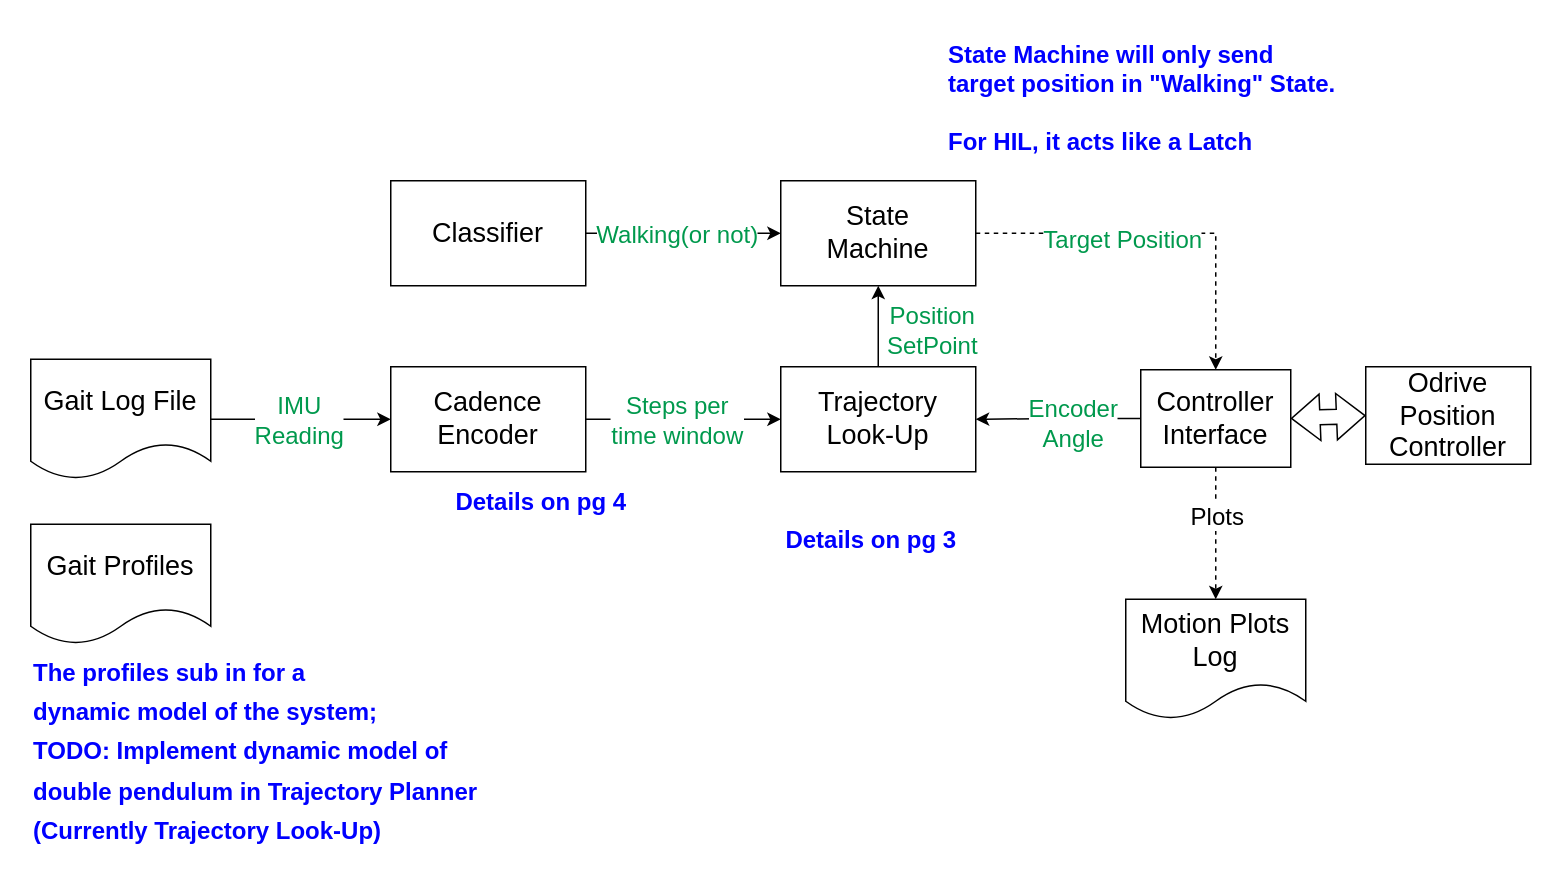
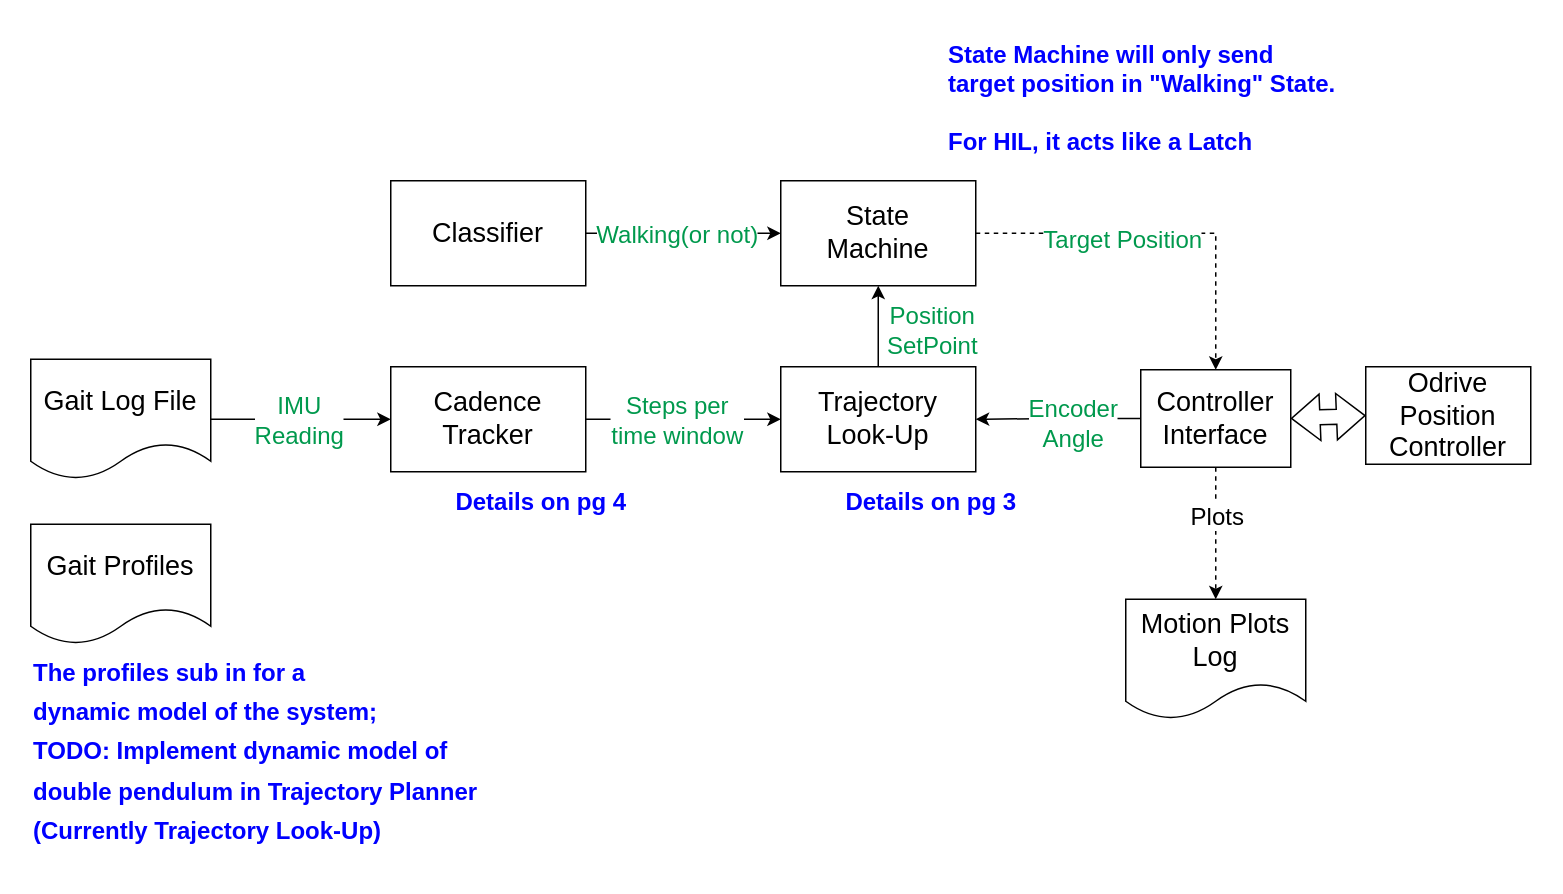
  <mxCell id="0" />
  <mxCell id="1" parent="0" />
  <mxCell id="2" style="edgeStyle=orthogonalEdgeStyle;rounded=0;orthogonalLoop=1;jettySize=auto;html=1;exitX=1;exitY=0.5;exitDx=0;exitDy=0;entryX=0;entryY=0.5;entryDx=0;entryDy=0;fontSize=22;" parent="1" source="4" target="8" edge="1"><mxGeometry relative="1" as="geometry"><Array as="points"><mxPoint x="180" y="279" /><mxPoint x="180" y="279" /></Array></mxGeometry></mxCell>
  <mxCell id="3" value="&lt;div&gt;&lt;font color=&quot;#00994D&quot;&gt;IMU&lt;/font&gt;&lt;/div&gt;&lt;div&gt;&lt;font color=&quot;#00994D&quot;&gt;Reading&lt;/font&gt;&lt;/div&gt;" style="edgeLabel;html=1;align=center;verticalAlign=middle;resizable=0;points=[];fontSize=16;fontColor=#0000FF;" parent="2" vertex="1" connectable="0"><mxGeometry x="0.164" y="-1" relative="1" as="geometry"><mxPoint x="-12" y="-1" as="offset" /></mxGeometry></mxCell>
  <mxCell id="4" value="Gait Log File" style="shape=document;whiteSpace=wrap;html=1;boundedLbl=1;fontSize=18;" parent="1" vertex="1"><mxGeometry x="20" y="239" width="120" height="80" as="geometry" /></mxCell>
  <mxCell id="5" value="Gait Profiles" style="shape=document;whiteSpace=wrap;html=1;boundedLbl=1;fontSize=18;" parent="1" vertex="1"><mxGeometry x="20" y="349" width="120" height="80" as="geometry" /></mxCell>
  <mxCell id="6" style="edgeStyle=orthogonalEdgeStyle;rounded=0;orthogonalLoop=1;jettySize=auto;html=1;exitX=1;exitY=0.5;exitDx=0;exitDy=0;entryX=0;entryY=0.5;entryDx=0;entryDy=0;fontSize=22;" parent="1" source="8" target="11" edge="1"><mxGeometry relative="1" as="geometry" /></mxCell>
  <mxCell id="7" value="&lt;div&gt;Steps per &lt;br&gt;&lt;/div&gt;&lt;div&gt;time window&lt;br&gt;&lt;/div&gt;" style="edgeLabel;html=1;align=center;verticalAlign=middle;resizable=0;points=[];fontSize=16;fontColor=#00994D;" parent="6" vertex="1" connectable="0"><mxGeometry x="-0.215" y="-3" relative="1" as="geometry"><mxPoint x="9" y="-3" as="offset" /></mxGeometry></mxCell>
- <mxCell id="8" value="Cadence Encoder" style="whiteSpace=wrap;html=1;fontSize=18;" parent="1" vertex="1"><mxGeometry x="260" y="244" width="130" height="70" as="geometry" /></mxCell>
+ <mxCell id="8" value="Cadence Tracker" style="whiteSpace=wrap;html=1;fontSize=18;" parent="1" vertex="1"><mxGeometry x="260" y="244" width="130" height="70" as="geometry" /></mxCell>
  <mxCell id="9" style="edgeStyle=orthogonalEdgeStyle;rounded=0;orthogonalLoop=1;jettySize=auto;html=1;exitX=0.5;exitY=0;exitDx=0;exitDy=0;entryX=0.5;entryY=1;entryDx=0;entryDy=0;fontSize=22;" parent="1" source="11" target="27" edge="1"><mxGeometry relative="1" as="geometry" /></mxCell>
  <mxCell id="10" value="&lt;div&gt;Position&lt;/div&gt;&lt;div&gt;SetPoint&lt;br&gt;&lt;/div&gt;" style="edgeLabel;html=1;align=center;verticalAlign=middle;resizable=0;points=[];fontSize=16;fontColor=#00994D;" parent="9" vertex="1" connectable="0"><mxGeometry x="-0.222" y="-4" relative="1" as="geometry"><mxPoint x="31" y="-4" as="offset" /></mxGeometry></mxCell>
  <mxCell id="11" value="Trajectory Look-Up" style="whiteSpace=wrap;html=1;fontSize=18;" parent="1" vertex="1"><mxGeometry x="520" y="244" width="130" height="70" as="geometry" /></mxCell>
  <mxCell id="12" style="edgeStyle=orthogonalEdgeStyle;rounded=0;orthogonalLoop=1;jettySize=auto;html=1;exitX=0.5;exitY=1;exitDx=0;exitDy=0;entryX=0.5;entryY=0;entryDx=0;entryDy=0;fontSize=16;fontColor=#000000;dashed=1;" parent="1" source="16" target="18" edge="1"><mxGeometry relative="1" as="geometry" /></mxCell>
  <mxCell id="13" value="Plots" style="edgeLabel;html=1;align=center;verticalAlign=middle;resizable=0;points=[];fontSize=16;fontColor=#000000;" parent="12" vertex="1" connectable="0"><mxGeometry x="-0.267" relative="1" as="geometry"><mxPoint as="offset" /></mxGeometry></mxCell>
  <mxCell id="14" style="edgeStyle=orthogonalEdgeStyle;rounded=0;orthogonalLoop=1;jettySize=auto;html=1;exitX=0;exitY=0.5;exitDx=0;exitDy=0;entryX=1;entryY=0.5;entryDx=0;entryDy=0;" edge="1" parent="1" source="16" target="11"><mxGeometry relative="1" as="geometry" /></mxCell>
  <mxCell id="15" value="&lt;div style=&quot;font-size: 16px;&quot;&gt;Encoder&lt;/div&gt;&lt;div style=&quot;font-size: 16px;&quot;&gt;Angle&lt;br style=&quot;font-size: 16px;&quot;&gt;&lt;/div&gt;" style="edgeLabel;html=1;align=center;verticalAlign=middle;resizable=0;points=[];fontSize=16;fontColor=#00994D;" vertex="1" connectable="0" parent="14"><mxGeometry x="-0.167" y="3" relative="1" as="geometry"><mxPoint as="offset" /></mxGeometry></mxCell>
  <mxCell id="16" value="Controller Interface" style="whiteSpace=wrap;html=1;fontSize=18;" parent="1" vertex="1"><mxGeometry x="760" y="246" width="100" height="65" as="geometry" /></mxCell>
  <mxCell id="17" value="&lt;div align=&quot;left&quot;&gt;&lt;font color=&quot;#0000FF&quot;&gt;&lt;b&gt;&lt;font style=&quot;font-size: 16px;&quot;&gt;The profiles sub in for a &lt;br&gt;&lt;/font&gt;&lt;/b&gt;&lt;/font&gt;&lt;/div&gt;&lt;div align=&quot;left&quot;&gt;&lt;font color=&quot;#0000FF&quot;&gt;&lt;b&gt;&lt;font style=&quot;font-size: 16px;&quot;&gt;dynamic model of the system;&lt;/font&gt;&lt;/b&gt;&lt;/font&gt;&lt;/div&gt;&lt;div align=&quot;left&quot;&gt;&lt;font color=&quot;#0000FF&quot;&gt;&lt;b&gt;&lt;font style=&quot;font-size: 16px;&quot;&gt;TODO: Implement dynamic model of &lt;br&gt;&lt;/font&gt;&lt;/b&gt;&lt;/font&gt;&lt;/div&gt;&lt;div align=&quot;left&quot;&gt;&lt;font color=&quot;#0000FF&quot;&gt;&lt;b&gt;&lt;font style=&quot;font-size: 16px;&quot;&gt;double pendulum in Trajectory Planner&lt;/font&gt;&lt;/b&gt;&lt;/font&gt;&lt;/div&gt;&lt;div align=&quot;left&quot;&gt;&lt;font color=&quot;#0000FF&quot;&gt;&lt;b&gt;&lt;font style=&quot;font-size: 16px;&quot;&gt;(Currently Trajectory Look-Up) &lt;br&gt; &lt;/font&gt;&lt;/b&gt;&lt;/font&gt;&lt;/div&gt;" style="text;html=1;align=left;verticalAlign=middle;resizable=0;points=[];autosize=1;strokeColor=none;fillColor=none;fontSize=22;" parent="1" vertex="1"><mxGeometry x="20" y="424" width="310" height="150" as="geometry" /></mxCell>
  <mxCell id="18" value="&lt;div&gt;&lt;font style=&quot;font-size: 18px;&quot; color=&quot;#000000&quot;&gt;Motion Plots Log&lt;br&gt;&lt;/font&gt;&lt;/div&gt;" style="shape=document;whiteSpace=wrap;html=1;boundedLbl=1;fontSize=16;fontColor=#00994D;" parent="1" vertex="1"><mxGeometry x="750" y="399" width="120" height="80" as="geometry" /></mxCell>
  <mxCell id="19" value="&lt;div&gt;Odrive Position&lt;/div&gt;&lt;div&gt;Controller&lt;br&gt;&lt;/div&gt;&lt;sup&gt;&lt;/sup&gt;" style="whiteSpace=wrap;html=1;fontSize=18;" parent="1" vertex="1"><mxGeometry x="910" y="244" width="110" height="65" as="geometry" /></mxCell>
  <mxCell id="20" value="" style="shape=flexArrow;endArrow=classic;startArrow=classic;html=1;rounded=0;fontSize=16;fontColor=#000000;entryX=0;entryY=0.5;entryDx=0;entryDy=0;exitX=1;exitY=0.5;exitDx=0;exitDy=0;" parent="1" source="16" target="19" edge="1"><mxGeometry width="100" height="100" relative="1" as="geometry"><mxPoint x="840" y="219" as="sourcePoint" /><mxPoint x="940" y="119" as="targetPoint" /></mxGeometry></mxCell>
  <mxCell id="21" style="edgeStyle=orthogonalEdgeStyle;rounded=0;orthogonalLoop=1;jettySize=auto;html=1;exitX=1;exitY=0.5;exitDx=0;exitDy=0;fontSize=16;fontColor=#00994D;" edge="1" parent="1" source="23" target="27"><mxGeometry relative="1" as="geometry" /></mxCell>
  <mxCell id="22" value="Walking(or not)" style="edgeLabel;html=1;align=center;verticalAlign=middle;resizable=0;points=[];fontSize=16;fontColor=#00994D;" vertex="1" connectable="0" parent="21"><mxGeometry x="0.246" y="-2" relative="1" as="geometry"><mxPoint x="-21" y="-2" as="offset" /></mxGeometry></mxCell>
  <mxCell id="23" value="Classifier" style="whiteSpace=wrap;html=1;fontSize=18;" vertex="1" parent="1"><mxGeometry x="260" y="120" width="130" height="70" as="geometry" /></mxCell>
- <mxCell id="24" value="&lt;font color=&quot;#0000FF&quot;&gt;Details on pg 3&lt;br&gt;&lt;/font&gt;" style="text;html=1;align=center;verticalAlign=middle;resizable=0;points=[];autosize=1;strokeColor=none;fillColor=none;fontSize=16;fontColor=#000000;fontStyle=1" vertex="1" parent="1"><mxGeometry x="510" y="344" width="140" height="30" as="geometry" /></mxCell>
+ <mxCell id="24" value="&lt;font color=&quot;#0000FF&quot;&gt;Details on pg 3&lt;br&gt;&lt;/font&gt;" style="text;html=1;align=center;verticalAlign=middle;resizable=0;points=[];autosize=1;strokeColor=none;fillColor=none;fontSize=16;fontColor=#000000;fontStyle=1" vertex="1" parent="1"><mxGeometry x="550" y="319" width="140" height="30" as="geometry" /></mxCell>
  <mxCell id="25" style="edgeStyle=orthogonalEdgeStyle;rounded=0;orthogonalLoop=1;jettySize=auto;html=1;exitX=1;exitY=0.5;exitDx=0;exitDy=0;entryX=0.5;entryY=0;entryDx=0;entryDy=0;fontSize=16;fontColor=#00994D;dashed=1;" edge="1" parent="1" source="27" target="16"><mxGeometry relative="1" as="geometry" /></mxCell>
  <mxCell id="26" value="Target Position" style="edgeLabel;html=1;align=center;verticalAlign=middle;resizable=0;points=[];fontSize=16;fontColor=#00994D;" vertex="1" connectable="0" parent="25"><mxGeometry x="-0.227" y="-3" relative="1" as="geometry"><mxPoint as="offset" /></mxGeometry></mxCell>
  <mxCell id="27" value="&lt;div&gt;State &lt;br&gt;&lt;/div&gt;&lt;div&gt;Machine&lt;br&gt;&lt;/div&gt;" style="whiteSpace=wrap;html=1;fontSize=18;" vertex="1" parent="1"><mxGeometry x="520" y="120" width="130" height="70" as="geometry" /></mxCell>
  <mxCell id="28" value="&lt;div&gt;State Machine will only send &lt;br&gt;&lt;/div&gt;&lt;div&gt;target position in &quot;Walking&quot; State. &lt;br&gt;&lt;/div&gt;&lt;div&gt;&lt;br&gt;&lt;/div&gt;&lt;div&gt;For HIL, it acts like a Latch&lt;br&gt;&lt;/div&gt;" style="text;html=1;align=left;verticalAlign=middle;resizable=0;points=[];autosize=1;strokeColor=none;fillColor=none;fontSize=16;fontColor=#0000FF;fontStyle=1" vertex="1" parent="1"><mxGeometry x="630" y="20" width="280" height="90" as="geometry" /></mxCell>
  <mxCell id="29" value="&lt;font color=&quot;#0000FF&quot;&gt;Details on pg 4&lt;br&gt;&lt;/font&gt;" style="text;html=1;align=center;verticalAlign=middle;resizable=0;points=[];autosize=1;strokeColor=none;fillColor=none;fontSize=16;fontColor=#000000;fontStyle=1" vertex="1" parent="1"><mxGeometry x="290" y="319" width="140" height="30" as="geometry" /></mxCell>
